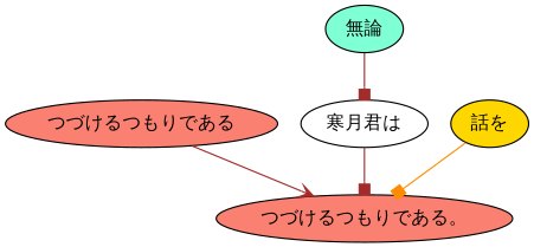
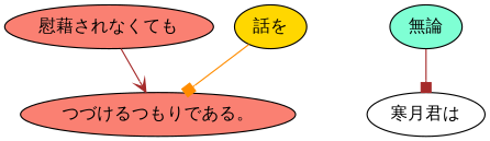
  digraph {
    fontname="Noto Sans"
    node [fillcolor=salmon fontname="Noto Sans" style=filled]
    edge [arrowhead=box color=brown fontname="Noto Sans"]
-   n1 [label="つづけるつもりである"]
+   n1 [label="慰藉されなくても"]
    n2 [label="つづけるつもりである。"]
    n3 [fillcolor=white label="寒月君は"]
    n4 [fillcolor=aquamarine label="無論"]
    n5 [fillcolor=gold label="話を"]
    n1 -> n2 [arrowhead=vee]
-   n3 -> n2
    n4 -> n3
    n5 -> n2 [color=darkorange]
  }
